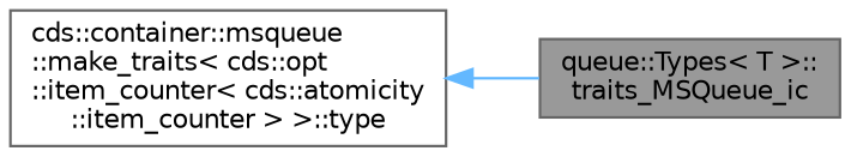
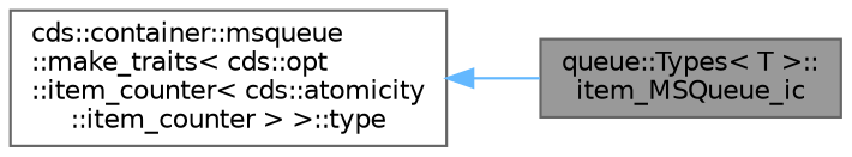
  digraph {
    rankdir=LR
    node [color=gray40 fontname=Helvetica fontsize=10 shape=box style=filled]
-   n1 [fillcolor=grey60 fontcolor=black height=0.2 label="queue::Types\< T \>::\ltraits_MSQueue_ic" width=0.4]
+   n1 [fillcolor=grey60 fontcolor=black height=0.2 label="queue::Types\< T \>::\litem_MSQueue_ic" width=0.4]
    n2 [fillcolor=white height=0.2 label="cds::container::msqueue\l::make_traits\< cds::opt\l::item_counter\< cds::atomicity\l::item_counter \> \>::type" width=0.4]
    n2 -> n1 [color=steelblue1 dir=back fontname=Helvetica fontsize=10 labelfontname=Helvetica labelfontsize=10 style=solid]
  }
